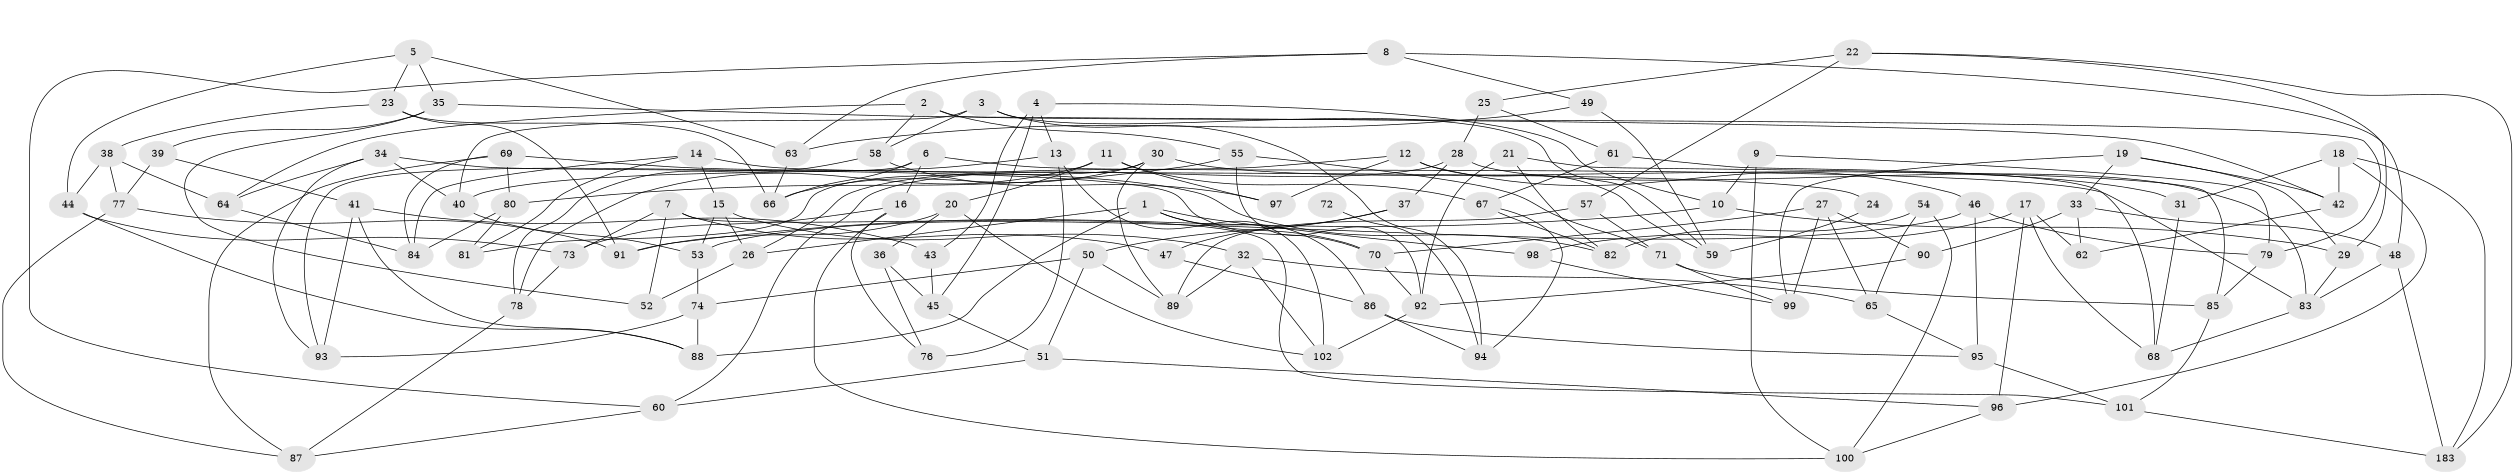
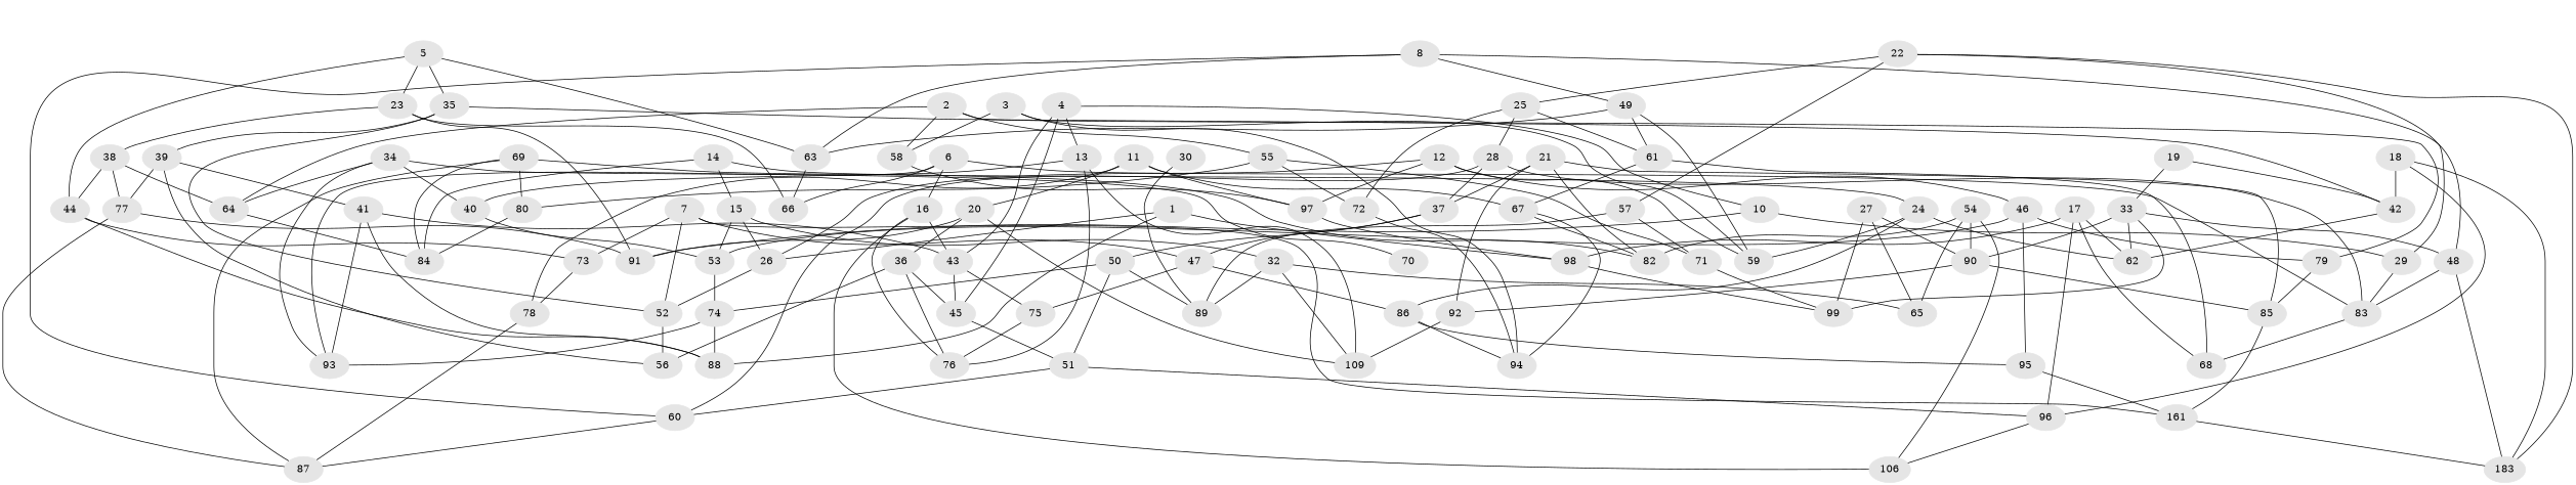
  graph {
    node [color=gray90 style=filled]
    1
    26
    70
    88
    98
    52
    92
    99
    2
    55
    58
    64
    79
    72
    71
    80
    78
    97
    84
    85
    3
    40
    59
    94
    53
    4
    10
    13
    43
    45
    29
    91
    76
-   102
+   102 [label=109]
+   75
    51
    5
    23
    35
    44
    63
    66
    38
    42
    39
    73
    6
    16
    83
    93
-   100
+   100 [label=106]
    68
    7
    47
-   101
+   101 [label=161]
    86
+   56
    n58 [label=183]
    8
    48
    49
    60
    61
    87
-   9
    11
    20
    67
    36
    82
    12
    46
    95
    14
-   81
    15
    24
    32
    62
    65
    89
    74
    17
    96
    18
-   31
    19
    33
    90
    21
    37
    50
    22
    25
    57
    28
    77
    27
    30
    34
    41
    54
    69
    1 -- 26
-   1 -- 70
    1 -- 88
    1 -- 98
    26 -- 52
-   70 -- 92
    98 -- 99
+   52 -- 56
    92 -- 102
    2 -- 55
    2 -- 58
    2 -- 64
    2 -- 79
-   55 -- 92
+   55 -- 72
    55 -- 71
    55 -- 80
-   58 -- 78
    58 -- 97
    64 -- 84
    79 -- 85
    72 -- 94
    71 -- 99
-   71 -- 85
+   90 -- 85
    80 -- 84
-   80 -- 81
    78 -- 87
+   97 -- 98
    85 -- 101
    3 -- 58
-   3 -- 40
    3 -- 59
    3 -- 94
    40 -- 53
    53 -- 74
    4 -- 10
    4 -- 13
    4 -- 43
    4 -- 45
    10 -- 29
    10 -- 91
    13 -- 40
    13 -- 76
    13 -- 102
    43 -- 45
+   43 -- 75
    45 -- 51
    29 -- 83
+   75 -- 76
    51 -- 60
    51 -- 96
    5 -- 23
    5 -- 35
    5 -- 44
    5 -- 63
    23 -- 91
    23 -- 66
    23 -- 38
    35 -- 52
    35 -- 42
    35 -- 39
    44 -- 88
    44 -- 73
    63 -- 66
    38 -- 64
    38 -- 44
    38 -- 77
    42 -- 62
+   39 -- 56
    39 -- 77
    39 -- 41
    73 -- 78
    6 -- 66
    6 -- 16
    6 -- 83
    6 -- 93
    16 -- 76
-   16 -- 73
+   16 -- 43
    16 -- 100
    83 -- 68
    7 -- 52
    7 -- 73
    7 -- 47
    7 -- 101
+   47 -- 75
    47 -- 86
    101 -- n58
    86 -- 94
    86 -- 95
    8 -- 63
    8 -- 48
    8 -- 49
    8 -- 60
    48 -- 83
    48 -- n58
    49 -- 59
    49 -- 63
+   49 -- 61
    60 -- 87
    61 -- 68
    61 -- 67
-   9 -- 79
-   9 -- 10
-   9 -- 100
    11 -- 78
    11 -- 97
    11 -- 20
    11 -- 67
    20 -- 91
    20 -- 102
    20 -- 36
    67 -- 94
    67 -- 82
    36 -- 45
    36 -- 76
+   36 -- 56
    12 -- 26
    12 -- 97
    12 -- 59
    12 -- 46
    46 -- 79
    46 -- 53
    46 -- 95
    95 -- 101
    14 -- 84
-   14 -- 81
    14 -- 15
    14 -- 24
    15 -- 26
    15 -- 53
    15 -- 32
    24 -- 59
-   1 -- 86
+   24 -- 86
+   24 -- 62
    32 -- 102
    32 -- 65
    32 -- 89
-   65 -- 95
    74 -- 88
    74 -- 93
    17 -- 98
    17 -- 68
    17 -- 62
    17 -- 96
    96 -- 100
    18 -- 42
    18 -- n58
    18 -- 96
-   18 -- 31
-   31 -- 68
-   19 -- 99
-   19 -- 29
+   33 -- 99
    19 -- 42
    19 -- 33
    33 -- 48
    33 -- 62
    33 -- 90
    90 -- 92
    21 -- 92
    21 -- 85
    21 -- 82
+   21 -- 37
    37 -- 47
    37 -- 50
    50 -- 51
    50 -- 89
    50 -- 74
    22 -- 29
    22 -- n58
    22 -- 25
    22 -- 57
+   25 -- 72
    25 -- 61
    25 -- 28
    57 -- 71
    57 -- 89
    28 -- 83
    28 -- 60
    28 -- 37
    77 -- 91
    77 -- 87
-   27 -- 70
    27 -- 99
    27 -- 65
    27 -- 90
-   30 -- 66
-   30 -- 81
    30 -- 89
-   30 -- 31
    34 -- 70
    34 -- 64
    34 -- 40
    34 -- 93
    41 -- 88
    41 -- 43
    41 -- 93
    54 -- 100
    54 -- 82
    54 -- 65
+   54 -- 90
    69 -- 80
    69 -- 84
    69 -- 87
    69 -- 82
  }
